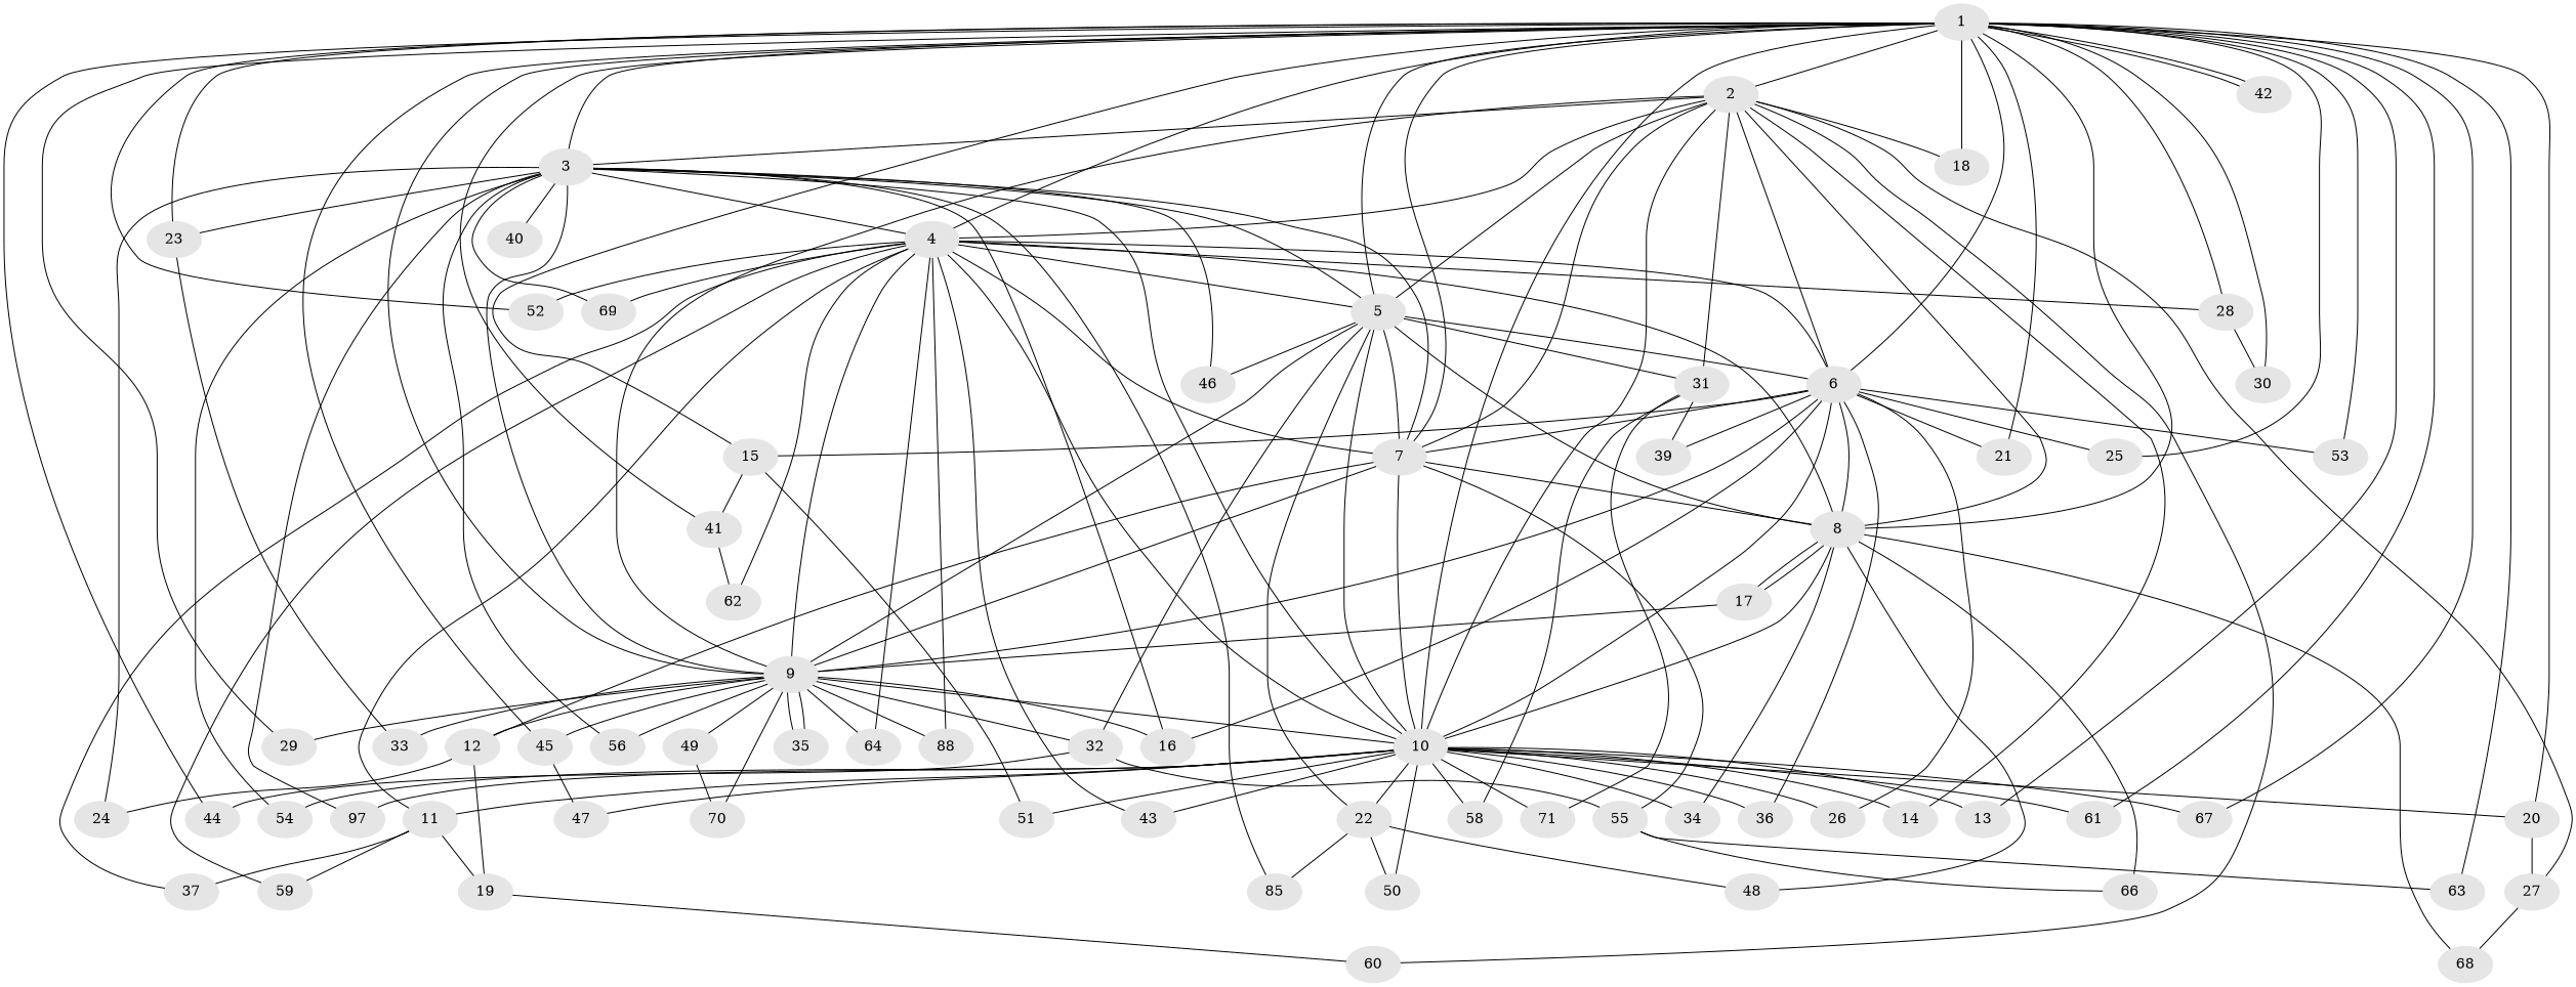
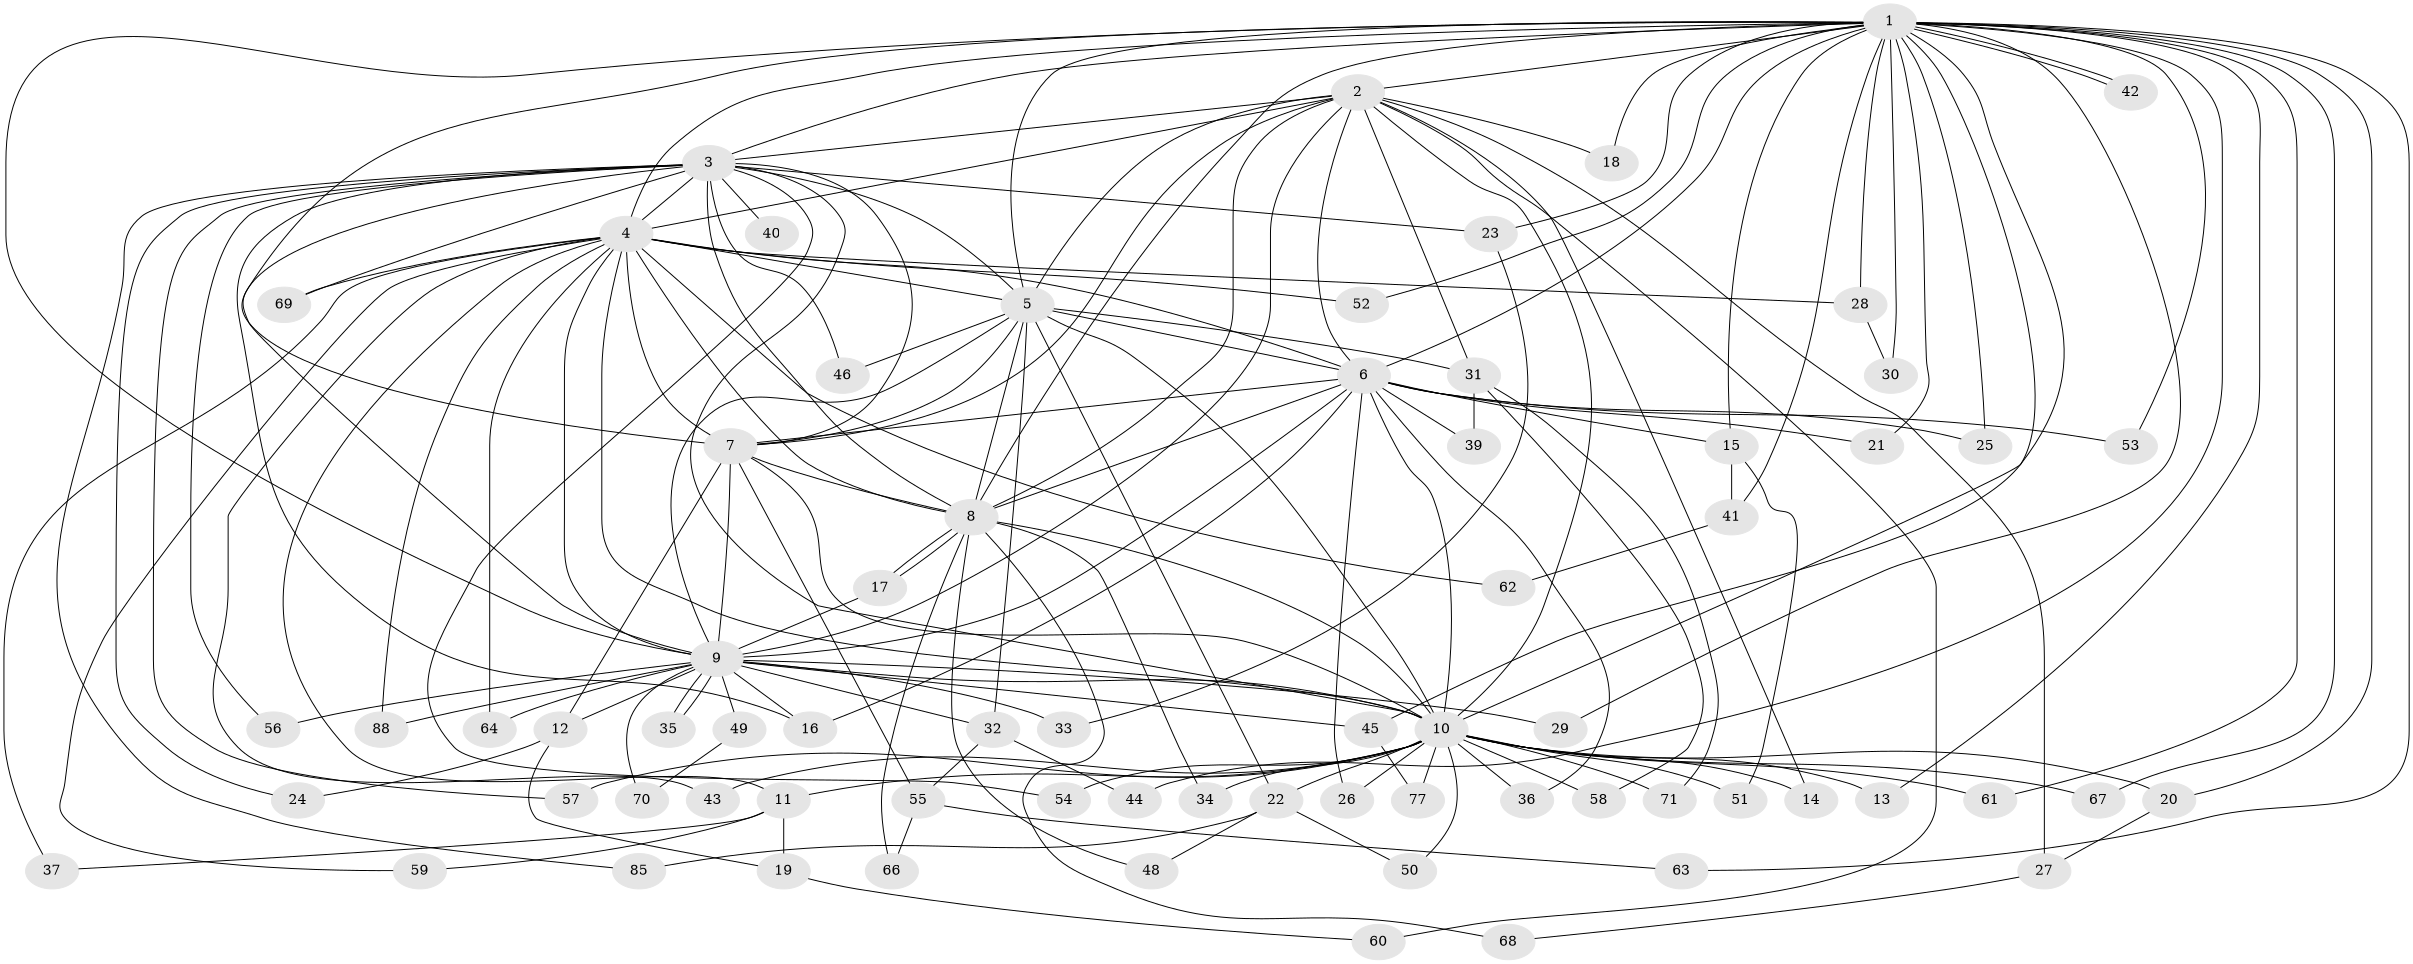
  graph {
    node [color=gray90 style=filled]
    1
    2
    3
    4
    5
    6
    7
    8
    9
    10
    13
    15
    18
    20
    21
    23
    25
    28
    29
    30
    41
    42
    44
    45
    52
    53
    61
    63
    67
    14
    27
    31
    60
    40
    24
    46
    54
    56
-   57 [label=97]
+   57
    n40 [label=85]
    69
    16
    11
    37
    n45 [label=88]
    43
    59
    62
    64
    22
    32
    26
    36
    39
    12
    55
    17
    34
    48
    66
    68
    49
    33
    35
    70
-   47
+   47 [label=77]
    50
    51
    58
    71
    19
    1 -- 2
    1 -- 3
    1 -- 4
    1 -- 5
    1 -- 6
    1 -- 7
    1 -- 8
    1 -- 9
    1 -- 10
    1 -- 13
    1 -- 15
    1 -- 18
    1 -- 20
    1 -- 21
    1 -- 23
    1 -- 25
    1 -- 28
    1 -- 29
    1 -- 30
    1 -- 41
    1 -- 42
    1 -- 42
    1 -- 44
    1 -- 45
    1 -- 52
    1 -- 53
    1 -- 61
    1 -- 63
    1 -- 67
    2 -- 3
    2 -- 4
    2 -- 5
    2 -- 6
    2 -- 7
    2 -- 8
    2 -- 9
    2 -- 10
    2 -- 18
    2 -- 14
    2 -- 27
    2 -- 31
    2 -- 60
    3 -- 4
    3 -- 5
    3 -- 7
+   3 -- 8
    3 -- 9
    3 -- 10
    3 -- 23
    3 -- 40
    3 -- 24
    3 -- 46
    3 -- 54
    3 -- 56
    3 -- 57
    3 -- n40
    3 -- 69
    3 -- 16
    4 -- 5
    4 -- 6
    4 -- 7
    4 -- 8
    4 -- 9
    4 -- 10
    4 -- 28
    4 -- 52
    4 -- 69
    4 -- 11
    4 -- 37
    4 -- n45
    4 -- 43
    4 -- 59
    4 -- 62
    4 -- 64
    5 -- 6
    5 -- 7
    5 -- 8
    5 -- 9
    5 -- 10
    5 -- 31
    5 -- 46
    5 -- 22
    5 -- 32
    6 -- 7
    6 -- 8
    6 -- 9
    6 -- 10
    6 -- 15
    6 -- 21
    6 -- 25
    6 -- 53
    6 -- 16
    6 -- 26
    6 -- 36
    6 -- 39
    7 -- 8
    7 -- 9
    7 -- 10
    7 -- 12
    7 -- 55
    8 -- 10
    8 -- 17
    8 -- 17
    8 -- 34
    8 -- 48
    8 -- 66
    8 -- 68
    9 -- 10
    9 -- 29
    9 -- 45
    9 -- 56
    9 -- 16
    9 -- n45
    9 -- 64
    9 -- 32
    9 -- 12
    9 -- 49
    9 -- 33
    9 -- 35
    9 -- 35
    9 -- 70
    10 -- 13
    10 -- 20
    10 -- 61
    10 -- 67
    10 -- 14
    10 -- 54
    10 -- 57
    10 -- 11
    10 -- 43
    10 -- 22
    10 -- 26
    10 -- 36
    10 -- 34
    10 -- 47
    10 -- 50
    10 -- 51
    10 -- 58
    10 -- 71
    15 -- 41
    15 -- 51
    20 -- 27
    23 -- 33
    28 -- 30
    41 -- 62
    45 -- 47
    27 -- 68
    31 -- 39
    31 -- 58
    31 -- 71
    11 -- 37
    11 -- 59
    11 -- 19
    22 -- n40
    22 -- 48
    22 -- 50
    32 -- 44
    32 -- 55
    12 -- 24
    12 -- 19
    55 -- 63
    55 -- 66
    17 -- 9
    49 -- 70
    19 -- 60
  }
